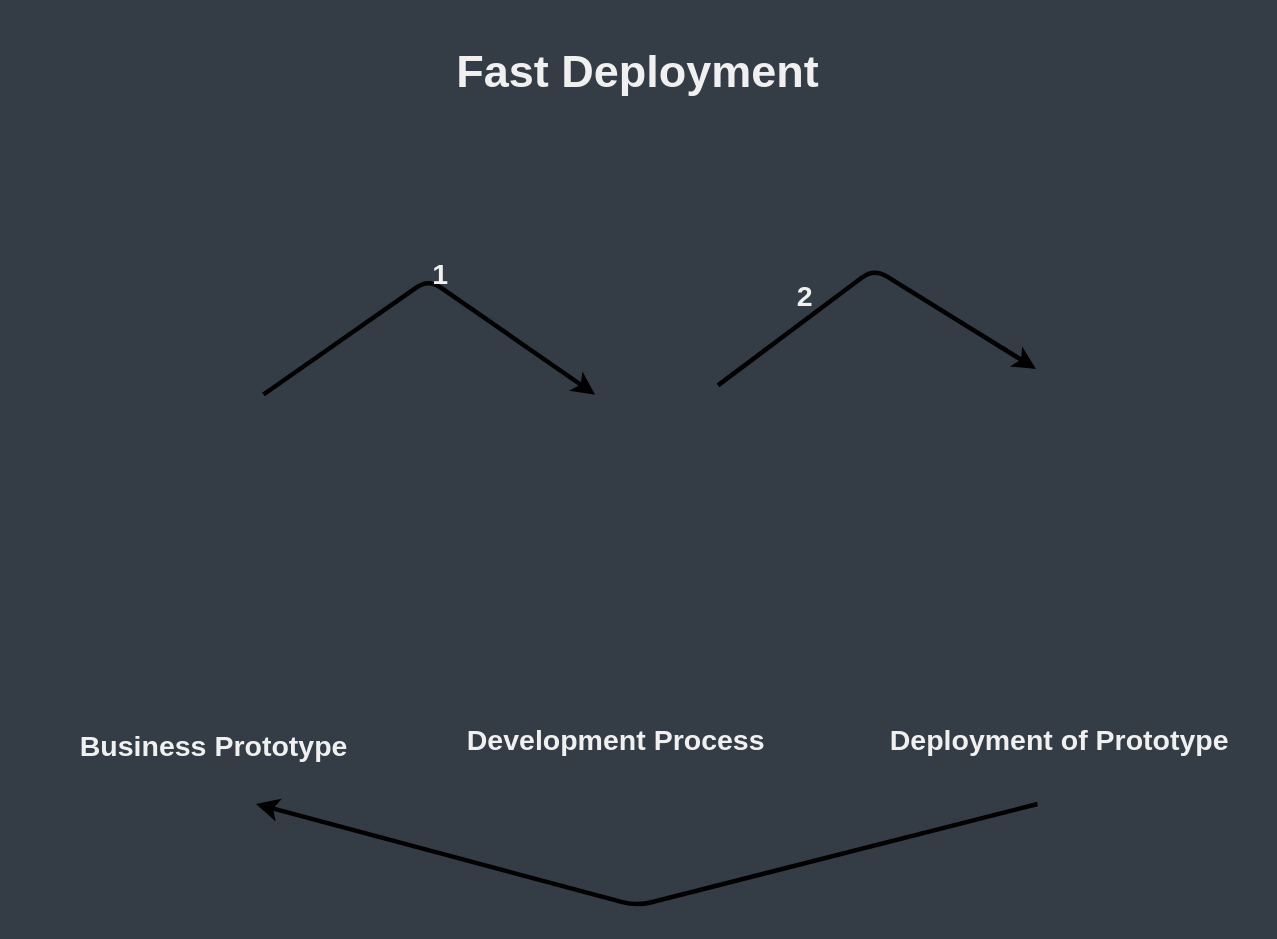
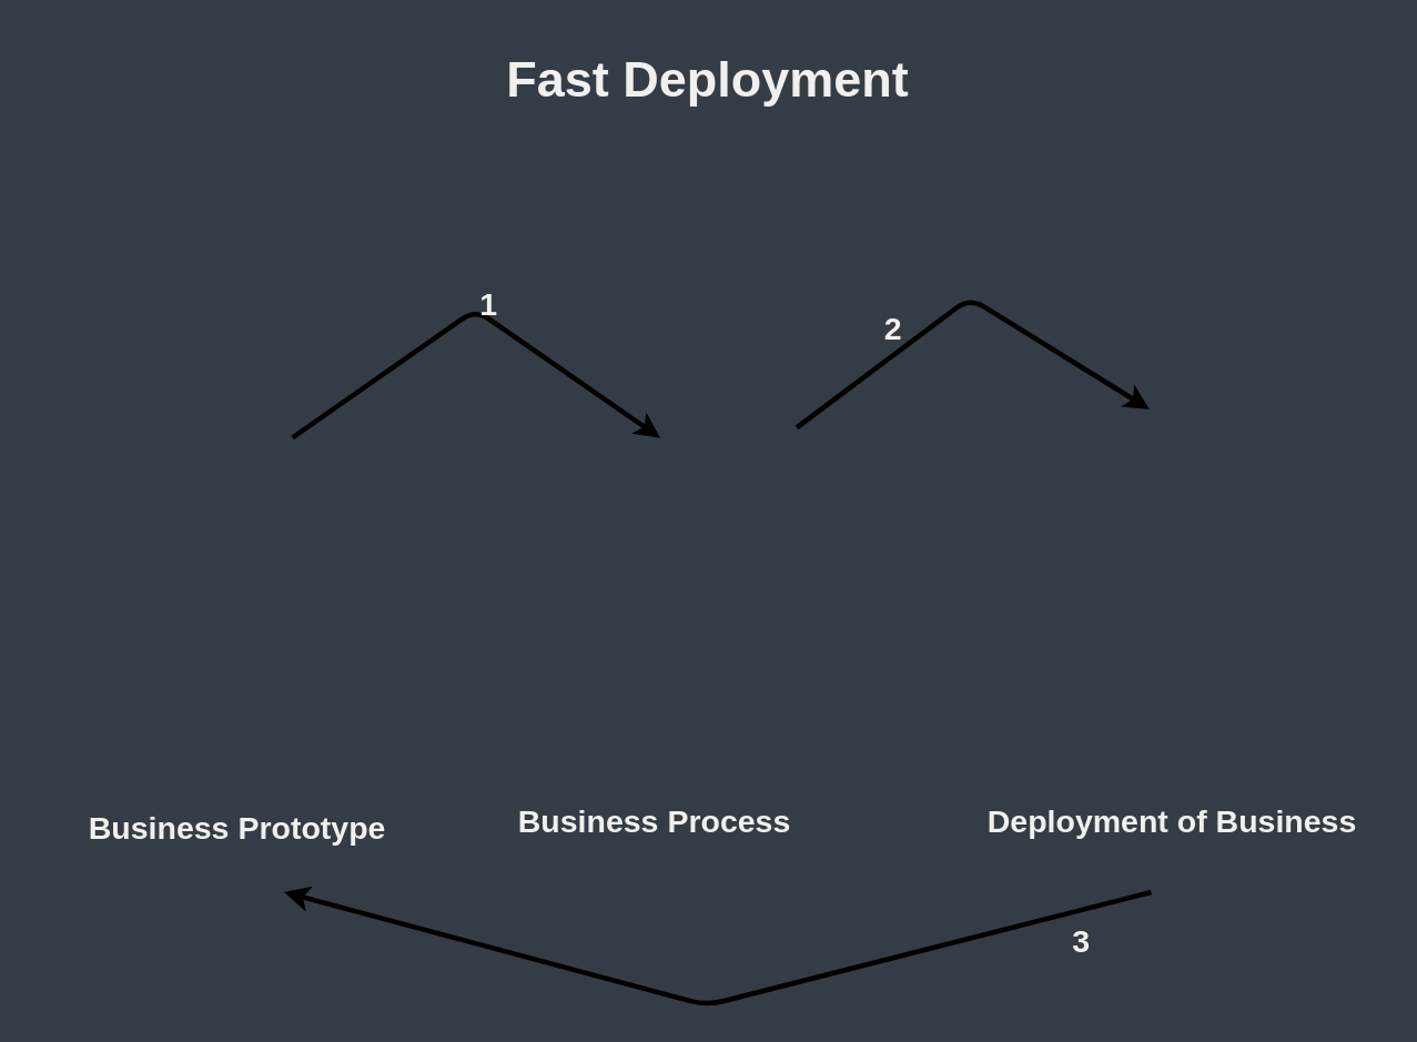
  <mxCell id="0" />
  <mxCell id="1" parent="0" />
  <mxCell id="2" value="&lt;h1 style=&quot;font-size: 30px;&quot;&gt;Fast Deployment&lt;/h1&gt;" style="text;html=1;strokeColor=none;fillColor=none;spacing=5;spacingTop=-20;whiteSpace=wrap;overflow=hidden;rounded=0;fontColor=#F0F0F0;fontSize=30;" parent="1" vertex="1"><mxGeometry x="299" y="20" width="261" height="50" as="geometry" /></mxCell>
  <mxCell id="3" value="" style="group;fontColor=#F0F0F0;" parent="1" vertex="1" connectable="0"><mxGeometry x="20" y="237.5" width="256" height="275.5" as="geometry" /></mxCell>
  <mxCell id="4" value="" style="shape=image;verticalLabelPosition=bottom;labelBackgroundColor=#ffffff;verticalAlign=top;aspect=fixed;imageAspect=0;image=https://cdn1.iconfinder.com/data/icons/software-engineering-and-video-gaming/512/477_Algorithm_design_method_model_process_Data_Science_Fabrication_Lab-256.png;fontColor=#F0F0F0;" parent="3" vertex="1"><mxGeometry width="256" height="256" as="geometry" /></mxCell>
  <mxCell id="5" value="&lt;h1 style=&quot;font-size: 19px;&quot;&gt;Business Prototype&lt;/h1&gt;" style="text;html=1;strokeColor=none;fillColor=none;spacing=5;spacingTop=-20;whiteSpace=wrap;overflow=hidden;rounded=0;fontSize=19;fontColor=#F0F0F0;" parent="3" vertex="1"><mxGeometry x="27.5" y="246.5" width="201" height="29" as="geometry" /></mxCell>
  <mxCell id="6" value="" style="endArrow=classic;html=1;fontSize=19;strokeWidth=3;entryX=0.469;entryY=0.098;entryDx=0;entryDy=0;entryPerimeter=0;fontColor=#F0F0F0;" parent="3" target="8" edge="1"><mxGeometry width="50" height="50" relative="1" as="geometry"><mxPoint x="155" y="25" as="sourcePoint" /><mxPoint x="205" y="-25" as="targetPoint" /><Array as="points"><mxPoint x="265" y="-52" /></Array></mxGeometry></mxCell>
  <mxCell id="7" value="" style="group;fontColor=#F0F0F0;fontSize=19;" parent="1" vertex="1" connectable="0"><mxGeometry x="276" y="237.5" width="256" height="271" as="geometry" /></mxCell>
  <mxCell id="8" value="" style="shape=image;verticalLabelPosition=bottom;labelBackgroundColor=#ffffff;verticalAlign=top;aspect=fixed;imageAspect=0;image=https://cdn0.iconfinder.com/data/icons/elpis/144/Web_Development-256.png;fontColor=#F0F0F0;fontSize=19;" parent="7" vertex="1"><mxGeometry width="256" height="256" as="geometry" /></mxCell>
- <mxCell id="9" value="&lt;h1 style=&quot;font-size: 19px;&quot;&gt;Development Process&lt;/h1&gt;" style="text;html=1;strokeColor=none;fillColor=none;spacing=5;spacingTop=-20;whiteSpace=wrap;overflow=hidden;rounded=0;fontSize=19;fontColor=#F0F0F0;" parent="7" vertex="1"><mxGeometry x="29.5" y="242" width="211" height="29" as="geometry" /></mxCell>
+ <mxCell id="9" value="&lt;h1 style=&quot;font-size: 19px;&quot;&gt;Business Process&lt;/h1&gt;" style="text;html=1;strokeColor=none;fillColor=none;spacing=5;spacingTop=-20;whiteSpace=wrap;overflow=hidden;rounded=0;fontSize=19;fontColor=#F0F0F0;" parent="7" vertex="1"><mxGeometry x="29.5" y="242" width="211" height="29" as="geometry" /></mxCell>
  <mxCell id="10" value="" style="group;fontColor=#F0F0F0;fontSize=19;" parent="1" vertex="1" connectable="0"><mxGeometry x="573" y="237.5" width="256" height="271" as="geometry" /></mxCell>
  <mxCell id="11" value="" style="shape=image;verticalLabelPosition=bottom;labelBackgroundColor=#ffffff;verticalAlign=top;aspect=fixed;imageAspect=0;image=https://cdn2.iconfinder.com/data/icons/vivid/48/website-256.png;fontColor=#F0F0F0;fontSize=19;" parent="10" vertex="1"><mxGeometry width="256" height="256" as="geometry" /></mxCell>
- <mxCell id="12" value="&lt;h1 style=&quot;font-size: 19px;&quot;&gt;Deployment of Prototype&lt;/h1&gt;" style="text;html=1;strokeColor=none;fillColor=none;spacing=5;spacingTop=-20;whiteSpace=wrap;overflow=hidden;rounded=0;fontSize=19;fontColor=#F0F0F0;" parent="10" vertex="1"><mxGeometry x="15" y="242" width="236" height="29" as="geometry" /></mxCell>
+ <mxCell id="12" value="&lt;h1 style=&quot;font-size: 19px;&quot;&gt;Deployment of Business&lt;/h1&gt;" style="text;html=1;strokeColor=none;fillColor=none;spacing=5;spacingTop=-20;whiteSpace=wrap;overflow=hidden;rounded=0;fontSize=19;fontColor=#F0F0F0;" parent="10" vertex="1"><mxGeometry x="15" y="242" width="236" height="29" as="geometry" /></mxCell>
  <mxCell id="13" value="" style="endArrow=classic;html=1;fontSize=19;strokeWidth=3;entryX=0.457;entryY=0.031;entryDx=0;entryDy=0;entryPerimeter=0;exitX=0.789;exitY=0.074;exitDx=0;exitDy=0;exitPerimeter=0;fontColor=#F0F0F0;" parent="1" source="8" target="11" edge="1"><mxGeometry width="50" height="50" relative="1" as="geometry"><mxPoint x="565" y="231.5" as="sourcePoint" /><mxPoint x="786" y="231.5" as="targetPoint" /><Array as="points"><mxPoint x="582" y="178.5" /></Array></mxGeometry></mxCell>
  <mxCell id="14" value="" style="endArrow=none;html=1;strokeWidth=3;fontSize=19;startArrow=classic;startFill=1;endFill=0;fontColor=#F0F0F0;" parent="1" edge="1"><mxGeometry width="50" height="50" relative="1" as="geometry"><mxPoint x="170" y="535.5" as="sourcePoint" /><mxPoint x="691" y="535.5" as="targetPoint" /><Array as="points"><mxPoint x="424" y="603.5" /></Array></mxGeometry></mxCell>
  <mxCell id="15" value="&lt;h1 style=&quot;font-size: 19px;&quot;&gt;1&lt;/h1&gt;" style="text;html=1;strokeColor=none;fillColor=none;spacing=5;spacingTop=-20;whiteSpace=wrap;overflow=hidden;rounded=0;fontSize=19;fontColor=#F0F0F0;" parent="1" vertex="1"><mxGeometry x="283" y="169" width="29" height="29" as="geometry" /></mxCell>
  <mxCell id="16" value="&lt;h1 style=&quot;font-size: 19px;&quot;&gt;2&lt;/h1&gt;" style="text;html=1;strokeColor=none;fillColor=none;spacing=5;spacingTop=-20;whiteSpace=wrap;overflow=hidden;rounded=0;fontSize=19;fontColor=#F0F0F0;" parent="1" vertex="1"><mxGeometry x="526" y="184" width="29" height="29" as="geometry" /></mxCell>
+ <mxCell id="17" value="&lt;h1 style=&quot;font-size: 19px;&quot;&gt;3&lt;/h1&gt;" style="text;html=1;strokeColor=none;fillColor=none;spacing=5;spacingTop=-20;whiteSpace=wrap;overflow=hidden;rounded=0;fontSize=19;fontColor=#F0F0F0;" parent="1" vertex="1"><mxGeometry x="639" y="551.5" width="29" height="29" as="geometry" /></mxCell>
